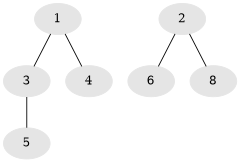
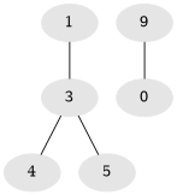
  graph {
    node [color=gray90 style=filled]
    1
    3
    4
-   2
-   6
-   8
+   2 [label=9]
+   6 [label=0]
    5
    1 -- 3
-   1 -- 4
+   3 -- 4
    3 -- 5
    2 -- 6
-   2 -- 8
  }
